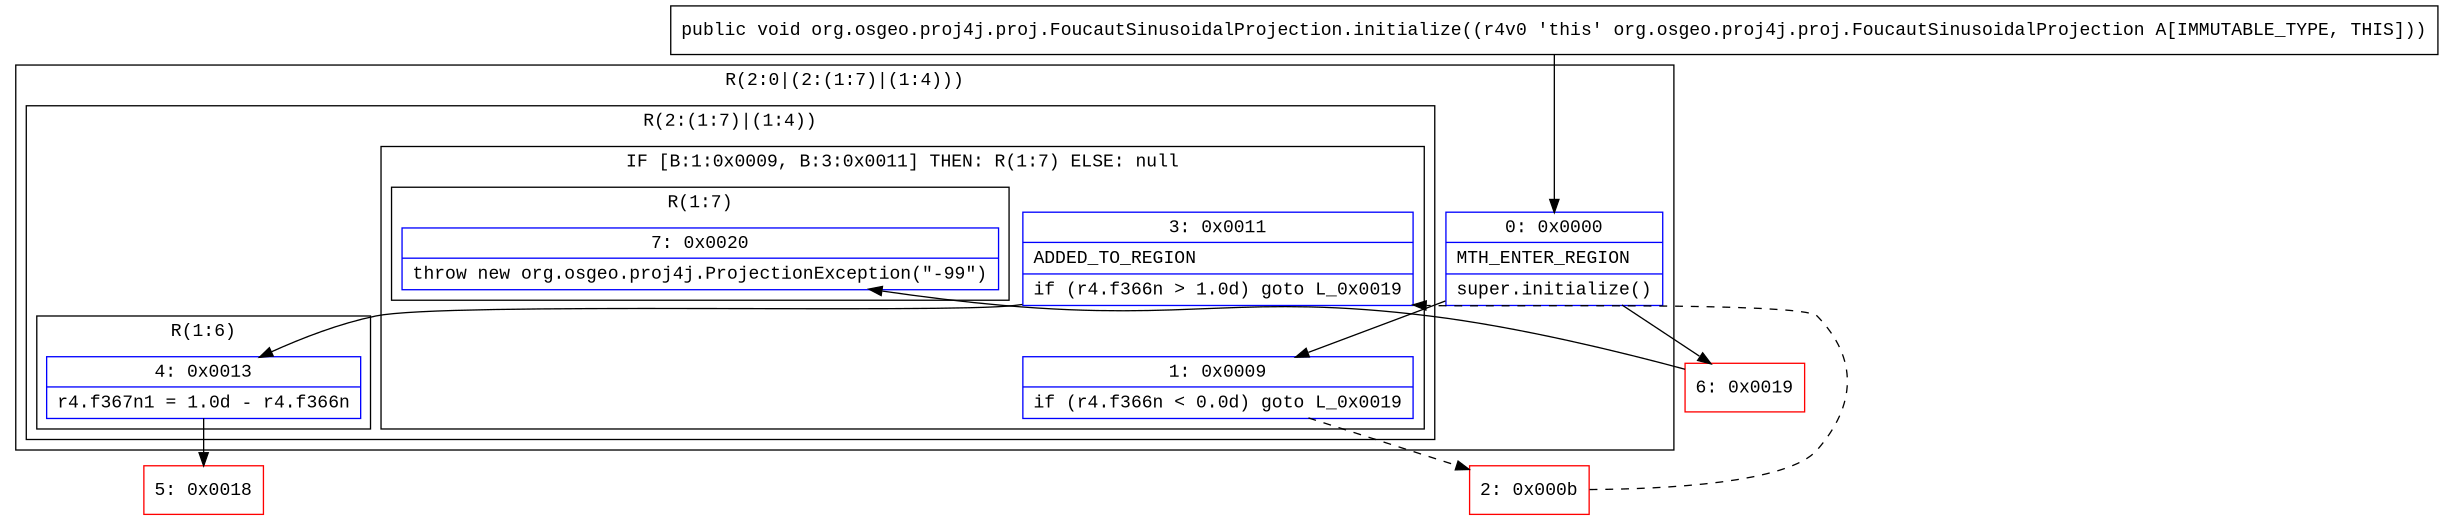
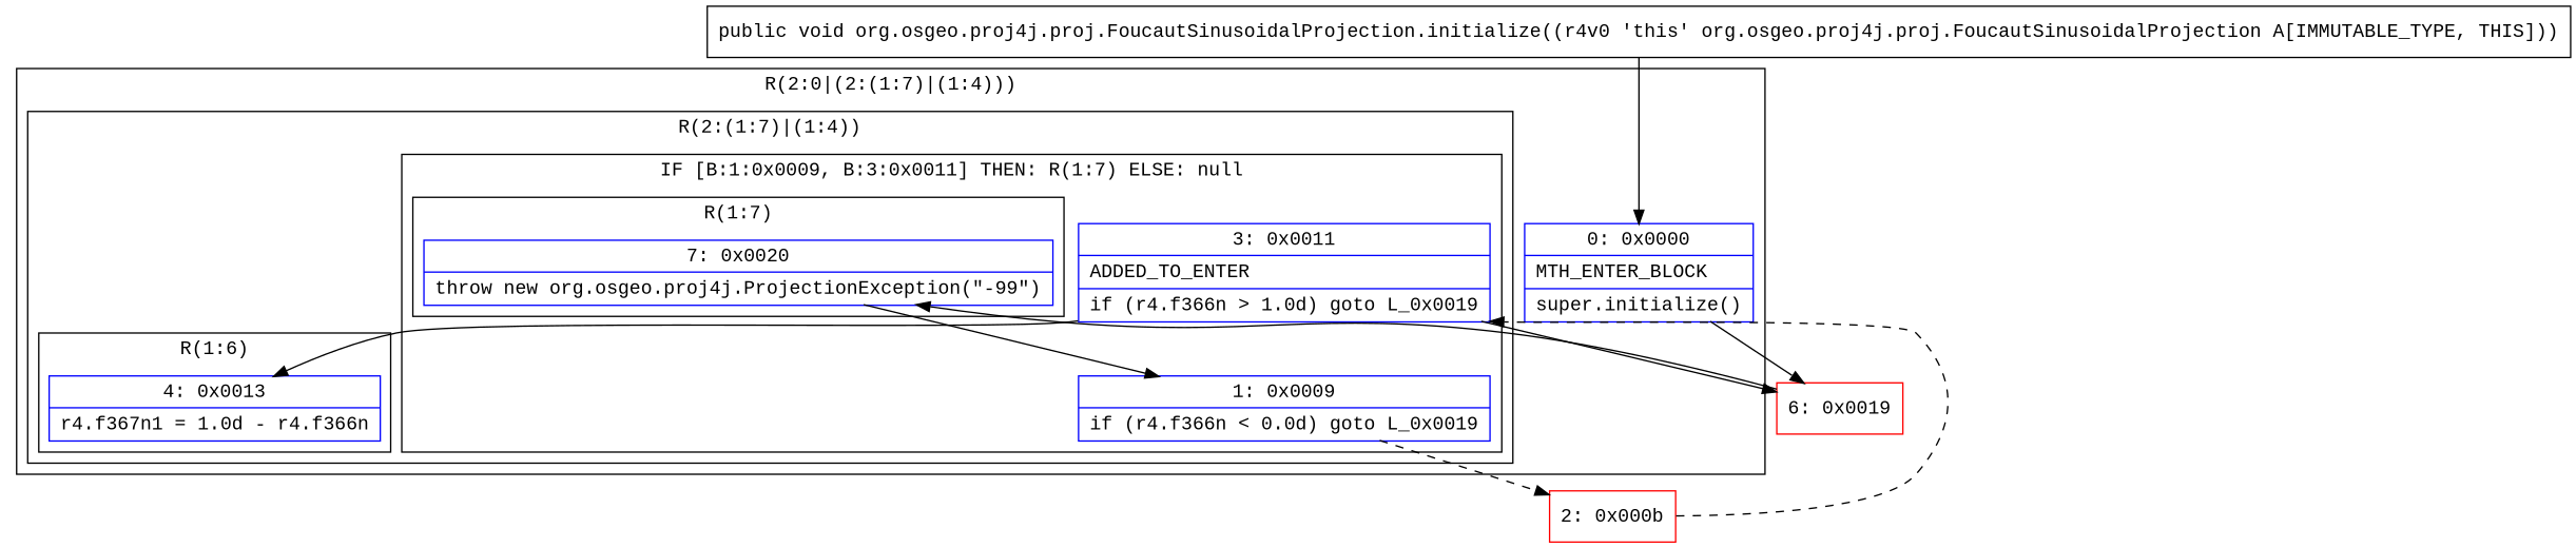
  digraph {
    fontname="Liberation Mono"
    node [color=blue fontname="Liberation Mono" shape=record]
    edge [fontname="Liberation Mono"]
    n1 [label="{7\:\ 0x0020|throw new org.osgeo.proj4j.ProjectionException(\"\-99\")\l}"]
    n2 [label="{1\:\ 0x0009|if (r4.f366n \< 0.0d) goto L_0x0019\l}"]
-   n3 [label="{3\:\ 0x0011|ADDED_TO_REGION\l|if (r4.f366n \> 1.0d) goto L_0x0019\l}"]
+   n3 [label="{3\:\ 0x0011|ADDED_TO_ENTER\l|if (r4.f366n \> 1.0d) goto L_0x0019\l}"]
    n4 [label="{4\:\ 0x0013|r4.f367n1 = 1.0d \- r4.f366n\l}"]
-   n5 [label="{0\:\ 0x0000|MTH_ENTER_REGION\l|super.initialize()\l}"]
+   n5 [label="{0\:\ 0x0000|MTH_ENTER_BLOCK\l|super.initialize()\l}"]
    n6 [color=red label="{2\:\ 0x000b}"]
    n7 [color=red label="{6\:\ 0x0019}"]
-   n8 [color=red label="{5\:\ 0x0018}"]
    n9 [label="{public void org.osgeo.proj4j.proj.FoucautSinusoidalProjection.initialize((r4v0 'this' org.osgeo.proj4j.proj.FoucautSinusoidalProjection A[IMMUTABLE_TYPE, THIS])) }" color=""]
    subgraph cluster_1 {
      label="R(2:0|(2:(1:7)|(1:4)))"
      n5
      subgraph cluster_2 {
        label="R(2:(1:7)|(1:4))"
        subgraph cluster_3 {
          label="IF [B:1:0x0009, B:3:0x0011] THEN: R(1:7) ELSE: null"
          n2
          n3
          subgraph cluster_4 {
            label="R(1:7)"
            n1
          }
        }
        subgraph cluster_5 {
          label="R(1:6)"
          n4
        }
      }
    }
    n2 -> n6 [style=dashed]
    n3 -> n4 [style=solid]
-   n4 -> n8
-   n5 -> n2
+   n3 -> n7
+   n1 -> n2
    n5 -> n7
    n6 -> n3 [style=dashed]
    n7 -> n1
    n9 -> n5
  }
